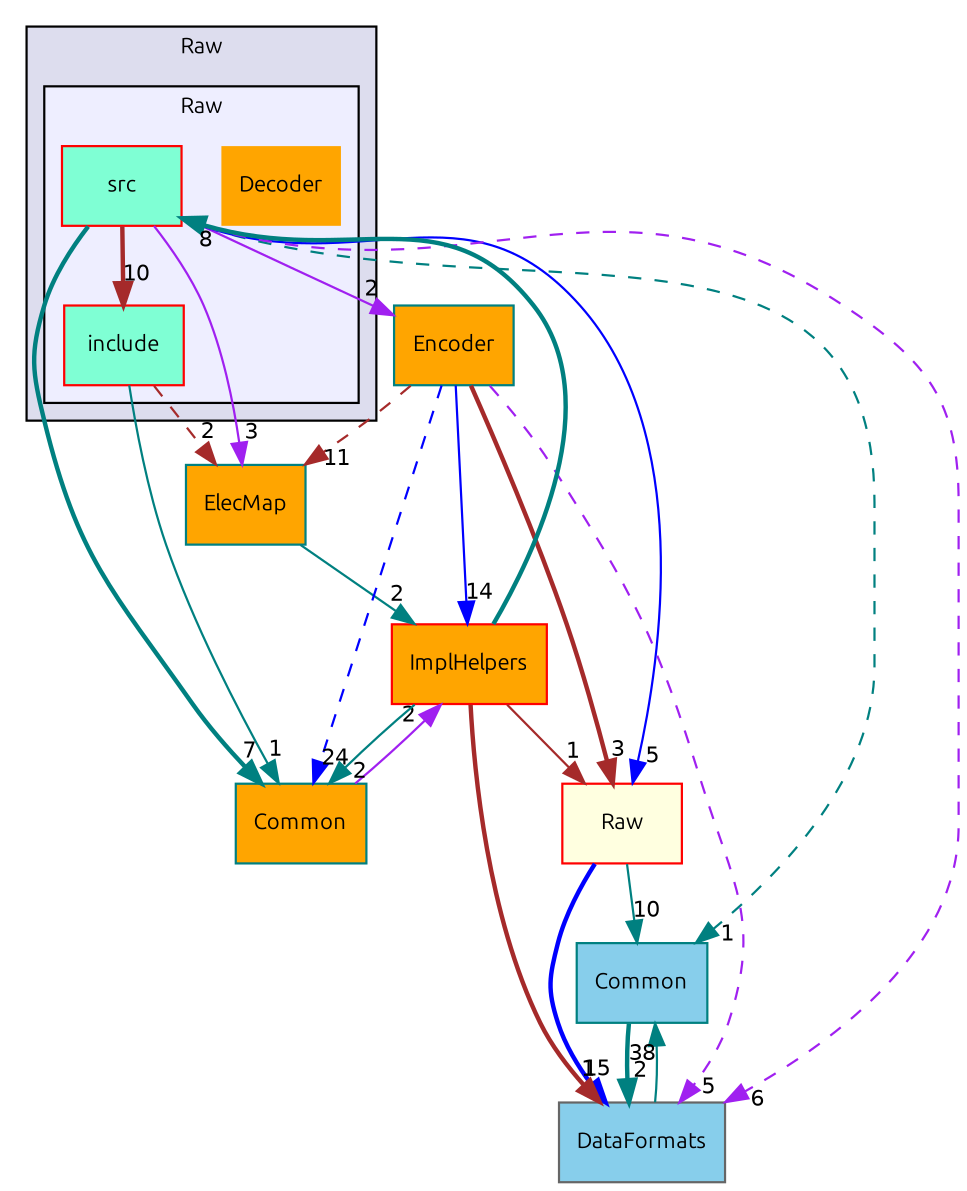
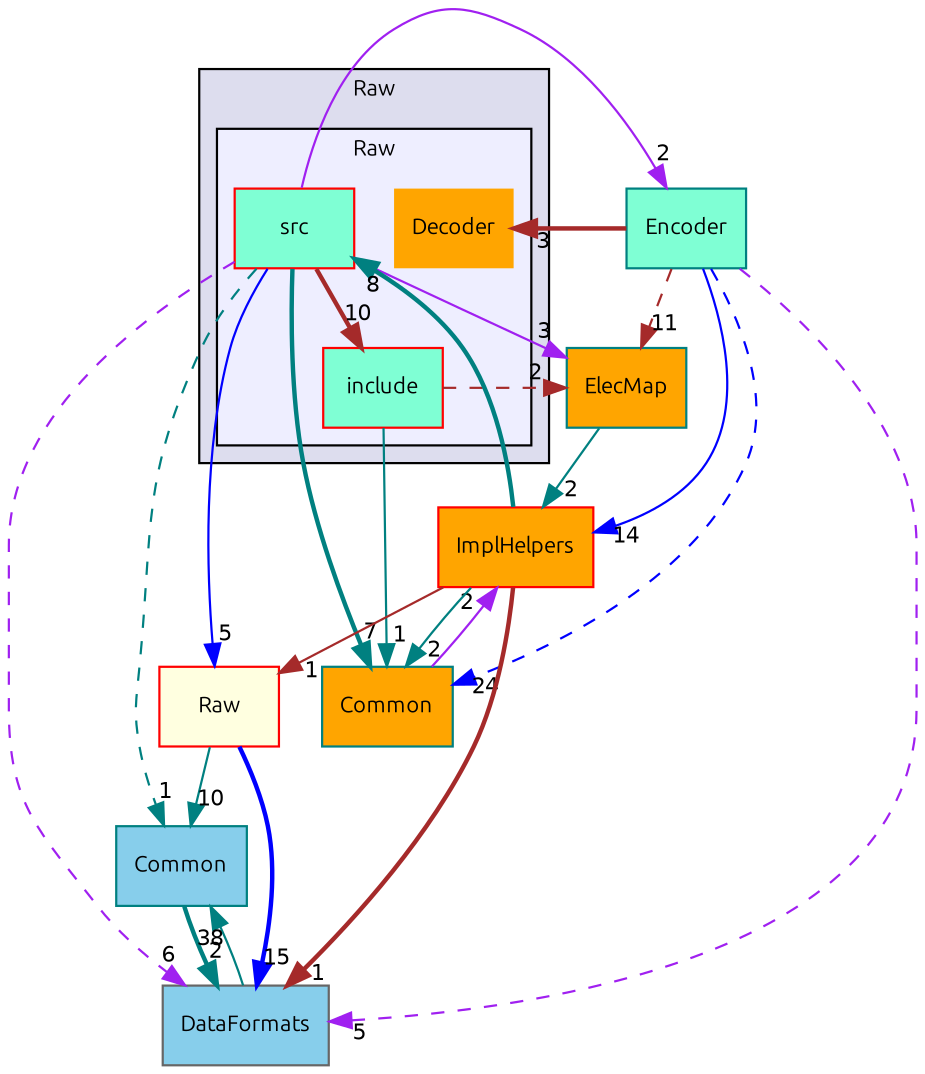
  digraph {
    compound=true
    fontname=Ubuntu
    node [color=red fillcolor=orange fontname=Ubuntu fontsize=10 shape=box style=filled]
    edge [color=teal fontname=Ubuntu headlabel=2 labeldistance=1.5 labelfontname=Helvetica labelfontsize=10 style=solid]
    n1 [color=gray40 label=Decoder shape=plaintext]
    n2 [fillcolor=aquamarine label=include]
    n3 [fillcolor=aquamarine label=src]
    n4 [color=teal label=ElecMap]
    n5 [color=teal label=Common]
    n6 [color=teal fillcolor=skyblue label=Common]
-   n7 [color=teal label=Encoder]
+   n7 [color=teal fillcolor=aquamarine label=Encoder]
    n8 [fillcolor=lightyellow label=Raw]
    n9 [color=gray40 fillcolor=skyblue label=DataFormats]
    n10 [label=ImplHelpers]
    subgraph cluster_1 {
      bgcolor="#ddddee"
      fontsize=10
      label=Raw
      pencolor=black
      subgraph cluster_2 {
        bgcolor="#eeeeff"
        fontsize=10
        label=Raw
        pencolor=black
        n1
        n2
        n3
      }
    }
    n2 -> n4 [color=brown style=dashed]
    n2 -> n5 [headlabel=1]
    n3 -> n2 [color=brown headlabel=10 style=bold]
    n3 -> n4 [color=purple headlabel=3]
    n3 -> n5 [headlabel=7 style=bold]
    n3 -> n6 [headlabel=1 style=dashed]
    n3 -> n7 [color=purple]
    n3 -> n8 [color=blue headlabel=5]
    n3 -> n9 [color=purple headlabel=6 style=dashed]
    n4 -> n10
    n5 -> n10 [color=purple]
    n6 -> n9 [style=bold]
    n7 -> n4 [color=brown headlabel=11 style=dashed]
    n7 -> n5 [color=blue headlabel=24 style=dashed]
-   n7 -> n8 [color=brown headlabel=3 style=bold]
+   n7 -> n1 [color=brown headlabel=3 style=bold]
    n7 -> n9 [color=purple headlabel=5 style=dashed]
    n7 -> n10 [color=blue headlabel=14]
    n8 -> n6 [headlabel=10]
    n8 -> n9 [color=blue headlabel=15 style=bold]
    n9 -> n6 [headlabel=38]
    n10 -> n3 [headlabel=8 style=bold]
    n10 -> n5
    n10 -> n8 [color=brown headlabel=1]
    n10 -> n9 [color=brown headlabel=1 style=bold]
  }
